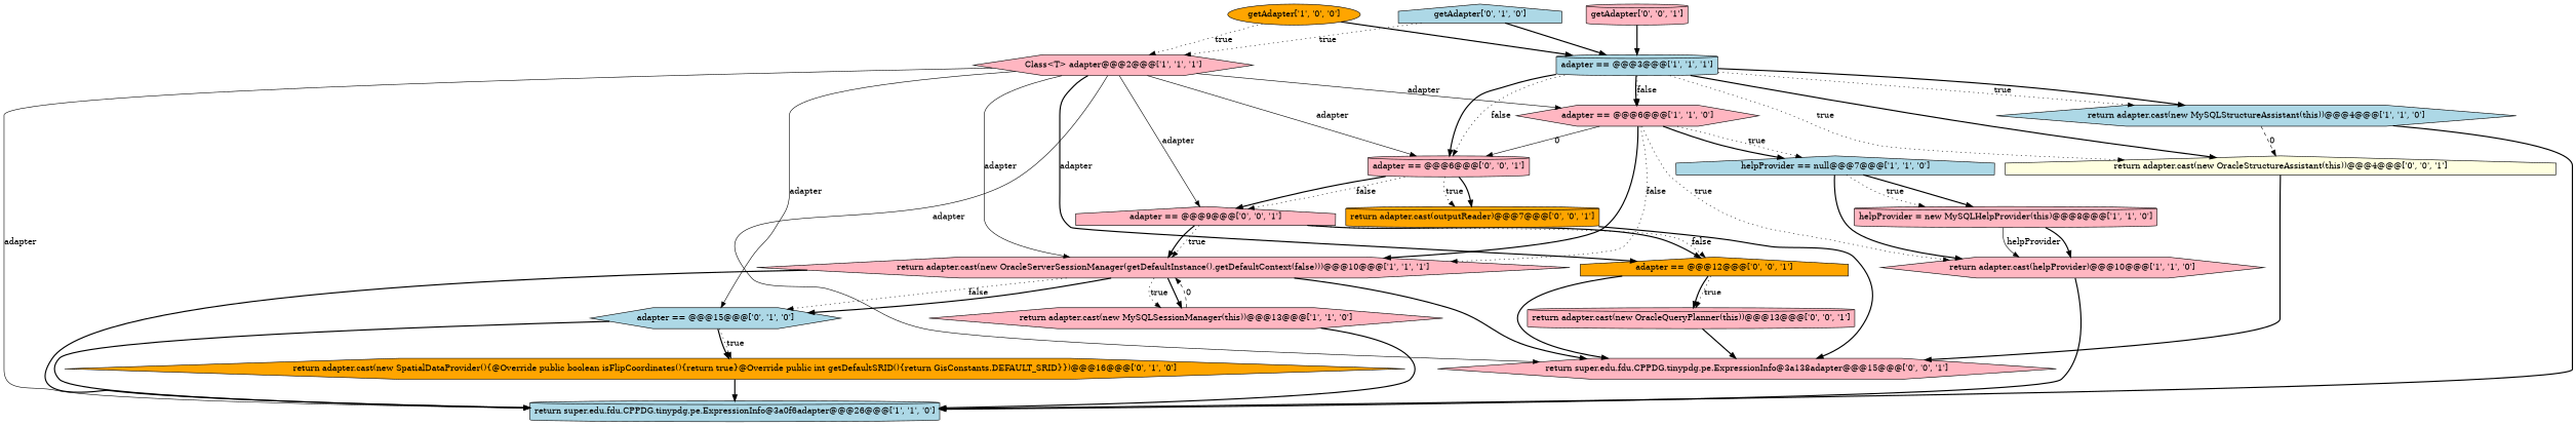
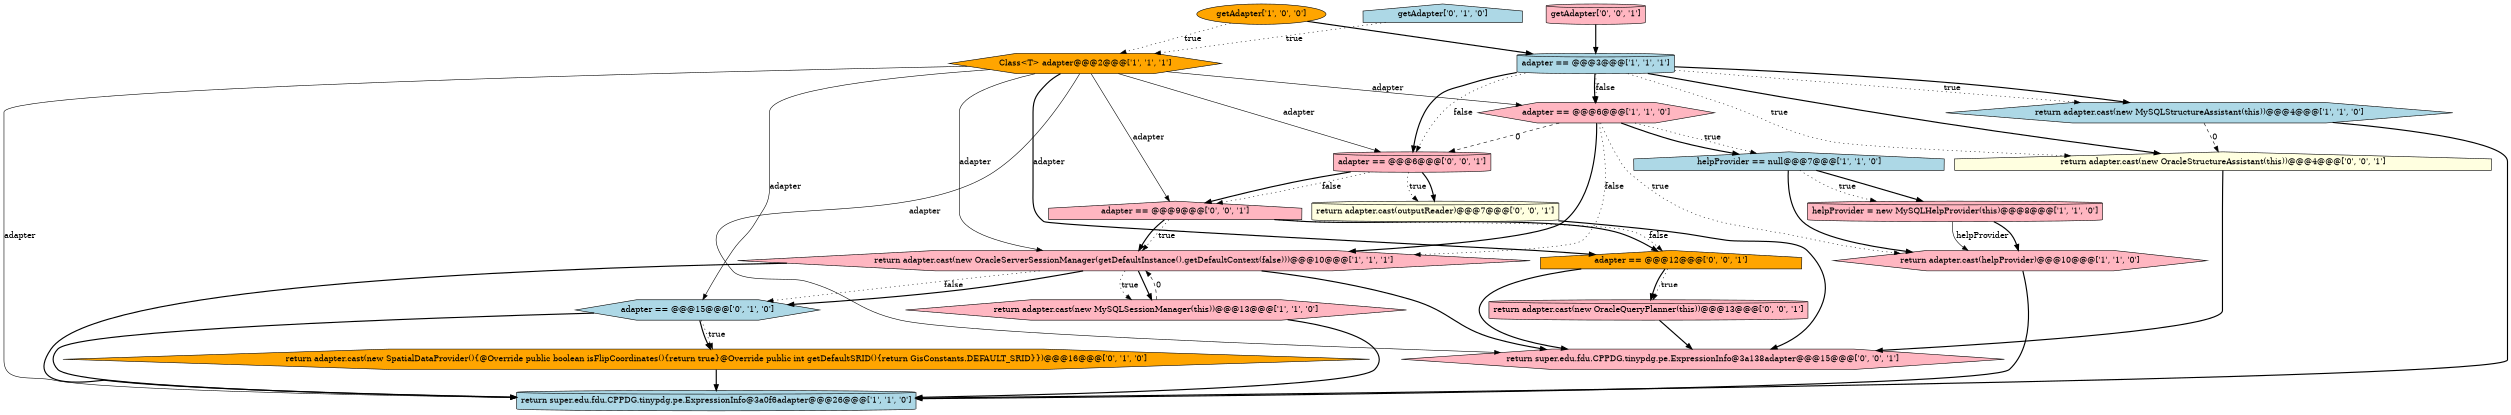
  digraph {
    node [fillcolor=lightpink shape=hexagon style=filled]
    edge [style=bold]
    n1 [label="return super.edu.fdu.CPPDG.tinypdg.pe.ExpressionInfo@3a138adapter@@@15@@@['0', '0', '1']"]
    n2 [fillcolor=orange label="getAdapter['1', '0', '0']" shape=ellipse]
-   n3 [label="Class<T> adapter@@@2@@@['1', '1', '1']"]
+   n3 [fillcolor=orange label="Class<T> adapter@@@2@@@['1', '1', '1']"]
    n4 [fillcolor=lightblue label="adapter == @@@3@@@['1', '1', '1']" shape=cylinder]
    n5 [label="adapter == @@@9@@@['0', '0', '1']" shape=house]
    n6 [label="return adapter.cast(new OracleServerSessionManager(getDefaultInstance().getDefaultContext(false)))@@@10@@@['1', '1', '1']"]
    n7 [label="adapter == @@@6@@@['1', '1', '0']"]
    n8 [fillcolor=lightblue label="adapter == @@@15@@@['0', '1', '0']"]
    n9 [fillcolor=orange label="adapter == @@@12@@@['0', '0', '1']" shape=house]
    n10 [label="adapter == @@@6@@@['0', '0', '1']" shape=cylinder]
    n11 [fillcolor=lightblue label="return super.edu.fdu.CPPDG.tinypdg.pe.ExpressionInfo@3a0f6adapter@@@26@@@['1', '1', '0']" shape=cylinder]
    n12 [fillcolor=lightyellow label="return adapter.cast(new OracleStructureAssistant(this))@@@4@@@['0', '0', '1']" shape=house]
    n13 [fillcolor=lightblue label="return adapter.cast(new MySQLStructureAssistant(this))@@@4@@@['1', '1', '0']"]
    n14 [label="return adapter.cast(new MySQLSessionManager(this))@@@13@@@['1', '1', '0']"]
    n15 [label="return adapter.cast(helpProvider)@@@10@@@['1', '1', '0']"]
    n16 [fillcolor=lightblue label="helpProvider == null@@@7@@@['1', '1', '0']" shape=house]
    n17 [fillcolor=orange label="return adapter.cast(new SpatialDataProvider(){@Override public boolean isFlipCoordinates(){return true}@Override public int getDefaultSRID(){return GisConstants.DEFAULT_SRID}})@@@16@@@['0', '1', '0']"]
    n18 [label="return adapter.cast(new OracleQueryPlanner(this))@@@13@@@['0', '0', '1']" shape=cylinder]
-   n19 [fillcolor=orange label="return adapter.cast(outputReader)@@@7@@@['0', '0', '1']" shape=cylinder]
+   n19 [fillcolor=lightyellow label="return adapter.cast(outputReader)@@@7@@@['0', '0', '1']" shape=cylinder]
    n20 [label="helpProvider = new MySQLHelpProvider(this)@@@8@@@['1', '1', '0']" shape=cylinder]
    n21 [label="getAdapter['0', '0', '1']" shape=cylinder]
    n22 [fillcolor=lightblue label="getAdapter['0', '1', '0']" shape=house]
    n2 -> n3 [label=true style=dotted]
    n2 -> n4
    n3 -> n1 [label=adapter style=solid]
    n3 -> n5 [label=adapter style=solid]
    n3 -> n6 [label=adapter style=solid]
    n3 -> n7 [label=adapter style=solid]
    n3 -> n8 [label=adapter style=solid]
    n3 -> n9 [label=adapter]
    n3 -> n10 [label=adapter style=solid]
    n3 -> n11 [label=adapter style=solid]
    n4 -> n7 [label=false style=dotted]
    n4 -> n7
    n4 -> n10 [label=false style=dotted]
    n4 -> n10
    n4 -> n12 [label=true style=dotted]
    n4 -> n12
    n4 -> n13 [label=true style=dotted]
    n4 -> n13
    n5 -> n6
    n5 -> n6 [label=true style=dotted]
    n5 -> n9
    n5 -> n9 [label=false style=dotted]
    n6 -> n1
    n6 -> n8 [label=false style=dotted]
    n6 -> n8
    n6 -> n11
    n6 -> n14 [label=true style=dotted]
    n6 -> n14
    n7 -> n6 [label=false style=dotted]
    n7 -> n6
-   n7 -> n10 [label=0 style=solid]
+   n7 -> n10 [label=0 style=dashed]
    n7 -> n15 [label=true style=dotted]
    n7 -> n16 [label=true style=dotted]
    n7 -> n16
    n8 -> n11
    n8 -> n17 [label=true style=dotted]
    n8 -> n17
    n9 -> n1
    n9 -> n18
    n9 -> n18 [label=true style=dotted]
    n10 -> n5
    n10 -> n5 [label=false style=dotted]
    n10 -> n19
    n10 -> n19 [label=true style=dotted]
    n12 -> n1
    n13 -> n11
    n13 -> n12 [label=0 style=dashed]
    n14 -> n6 [label=0 style=dashed]
    n14 -> n11
    n15 -> n11
    n16 -> n15
    n16 -> n20
    n16 -> n20 [label=true style=dotted]
    n17 -> n11
    n18 -> n1
    n19 -> n1
    n20 -> n15 [label=helpProvider style=solid]
    n20 -> n15
    n21 -> n4
    n22 -> n3 [label=true style=dotted]
-   n22 -> n4
  }
